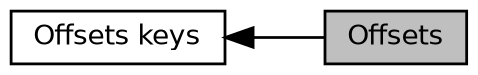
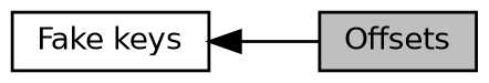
  digraph {
    rankdir=LR
    node [color=black fontname=Helvetica fontsize=10 shape=box style=filled]
    n1 [fillcolor=grey75 fontcolor=black height=0.2 label=Offsets width=0.4]
-   n2 [fillcolor=white height=0.2 label="Offsets keys" width=0.4]
+   n2 [fillcolor=white height=0.2 label="Fake keys" width=0.4]
    n2 -> n1 [dir=back fontname=Helvetica fontsize=10 labelfontname=Helvetica labelfontsize=10 shape=plaintext style=solid]
  }
